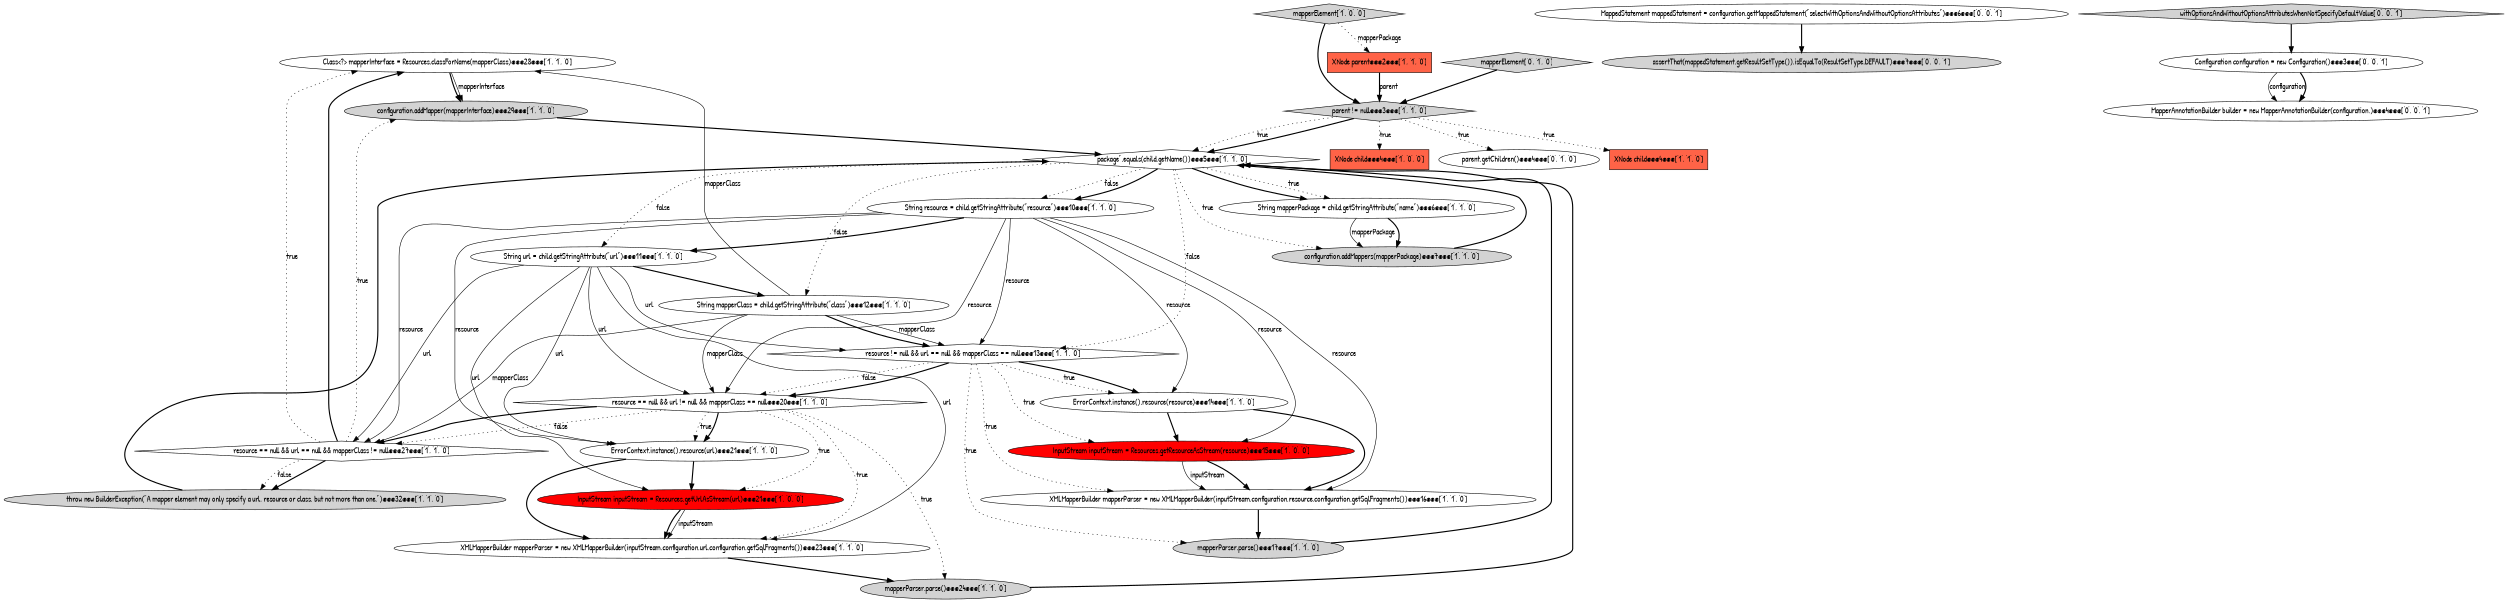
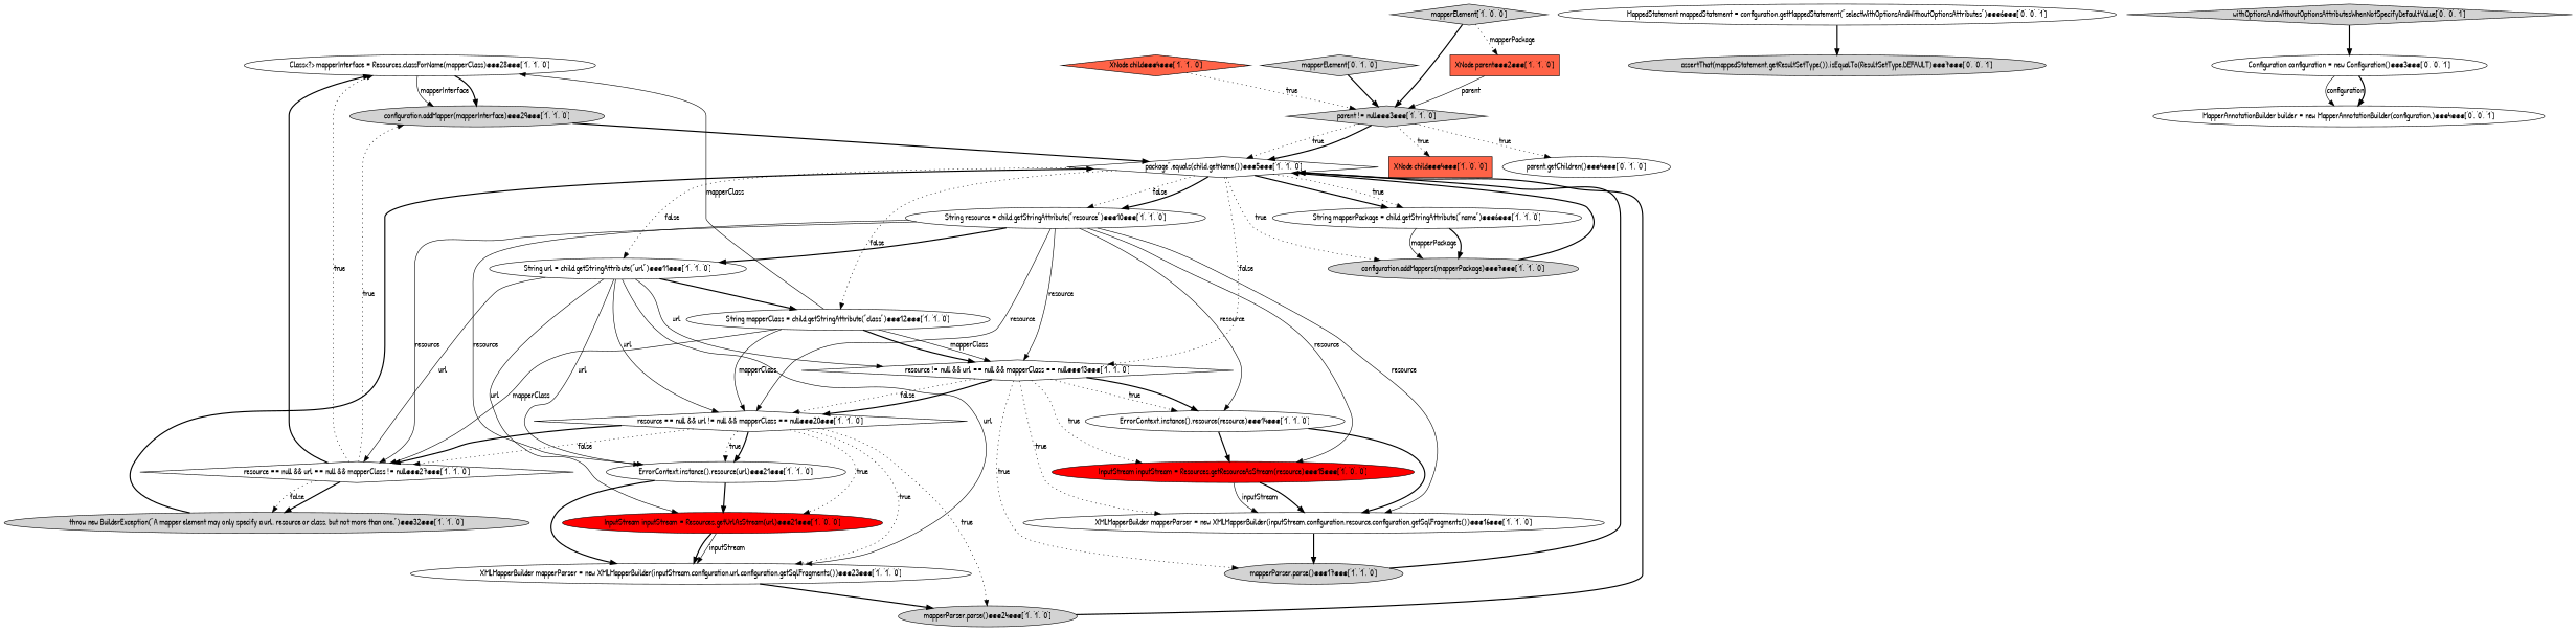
  digraph {
    fontname="Patrick Hand"
    node [fillcolor=white fontname="Patrick Hand" shape=ellipse style=filled]
    edge [fontname="Patrick Hand" style=bold]
    n1 [label="Class<?> mapperInterface = Resources.classForName(mapperClass)@@@28@@@['1', '1', '0']"]
    n2 [fillcolor=lightgray label="configuration.addMapper(mapperInterface)@@@29@@@['1', '1', '0']"]
    n3 [label="\"package\".equals(child.getName())@@@5@@@['1', '1', '0']" shape=diamond]
    n4 [fillcolor=tomato label="XNode child@@@4@@@['1', '0', '0']" shape=box]
    n5 [label="resource == null && url != null && mapperClass == null@@@20@@@['1', '1', '0']" shape=diamond]
    n6 [label="resource == null && url == null && mapperClass != null@@@27@@@['1', '1', '0']" shape=diamond]
    n7 [label="XMLMapperBuilder mapperParser = new XMLMapperBuilder(inputStream,configuration,url,configuration.getSqlFragments())@@@23@@@['1', '1', '0']"]
    n8 [fillcolor=red label="InputStream inputStream = Resources.getUrlAsStream(url)@@@21@@@['1', '0', '0']"]
    n9 [label="ErrorContext.instance().resource(url)@@@21@@@['1', '1', '0']"]
    n10 [fillcolor=lightgray label="mapperParser.parse()@@@24@@@['1', '1', '0']"]
    n11 [fillcolor=lightgray label="throw new BuilderException(\"A mapper element may only specify a url, resource or class, but not more than one.\")@@@32@@@['1', '1', '0']"]
    n12 [label="MappedStatement mappedStatement = configuration.getMappedStatement(\"selectWithOptionsAndWithoutOptionsAttributes\")@@@6@@@['0', '0', '1']"]
    n13 [fillcolor=lightgray label="assertThat(mappedStatement.getResultSetType()).isEqualTo(ResultSetType.DEFAULT)@@@7@@@['0', '0', '1']"]
    n14 [label="parent.getChildren()@@@4@@@['0', '1', '0']"]
    n15 [label="MapperAnnotationBuilder builder = new MapperAnnotationBuilder(configuration,)@@@4@@@['0', '0', '1']"]
    n16 [fillcolor=lightgray label="mapperElement['1', '0', '0']" shape=diamond]
    n17 [fillcolor=lightgray label="parent != null@@@3@@@['1', '1', '0']" shape=diamond]
    n18 [fillcolor=tomato label="XNode parent@@@2@@@['1', '1', '0']" shape=box]
-   n19 [fillcolor=tomato label="XNode child@@@4@@@['1', '1', '0']" shape=box]
+   n19 [fillcolor=tomato label="XNode child@@@4@@@['1', '1', '0']" shape=diamond]
    n20 [label="Configuration configuration = new Configuration()@@@3@@@['0', '0', '1']"]
    n21 [label="String url = child.getStringAttribute(\"url\")@@@11@@@['1', '1', '0']"]
    n22 [label="String mapperClass = child.getStringAttribute(\"class\")@@@12@@@['1', '1', '0']"]
    n23 [label="resource != null && url == null && mapperClass == null@@@13@@@['1', '1', '0']" shape=diamond]
    n24 [label="String resource = child.getStringAttribute(\"resource\")@@@10@@@['1', '1', '0']"]
    n25 [fillcolor=lightgray label="configuration.addMappers(mapperPackage)@@@7@@@['1', '1', '0']"]
    n26 [label="String mapperPackage = child.getStringAttribute(\"name\")@@@6@@@['1', '1', '0']"]
    n27 [label="ErrorContext.instance().resource(resource)@@@14@@@['1', '1', '0']"]
    n28 [fillcolor=red label="InputStream inputStream = Resources.getResourceAsStream(resource)@@@15@@@['1', '0', '0']"]
    n29 [label="XMLMapperBuilder mapperParser = new XMLMapperBuilder(inputStream,configuration,resource,configuration.getSqlFragments())@@@16@@@['1', '1', '0']"]
    n30 [fillcolor=lightgray label="mapperParser.parse()@@@17@@@['1', '1', '0']"]
    n31 [fillcolor=lightgray label="mapperElement['0', '1', '0']" shape=diamond]
    n32 [fillcolor=lightgray label="withOptionsAndWithoutOptionsAttributesWhenNotSpecifyDefaultValue['0', '0', '1']" shape=diamond]
    n1 -> n2 [label=mapperInterface style=solid]
    n1 -> n2
    n2 -> n3
    n3 -> n21 [label=false style=dotted]
    n3 -> n22 [label=false style=dotted]
    n3 -> n23 [label=false style=dotted]
    n3 -> n24 [label=false style=dotted]
    n3 -> n24
    n3 -> n25 [label=true style=dotted]
    n3 -> n26 [label=true style=dotted]
    n3 -> n26
    n5 -> n6
    n5 -> n6 [label=false style=dotted]
    n5 -> n7 [label=true style=dotted]
    n5 -> n8 [label=true style=dotted]
    n5 -> n9 [label=true style=dotted]
    n5 -> n9
    n5 -> n10 [label=true style=dotted]
    n6 -> n1 [label=true style=dotted]
    n6 -> n1
    n6 -> n2 [label=true style=dotted]
    n6 -> n11
    n6 -> n11 [label=false style=dotted]
    n7 -> n10
    n8 -> n7 [label=inputStream style=solid]
    n8 -> n7
    n9 -> n7
    n9 -> n8
    n10 -> n3
    n11 -> n3
    n12 -> n13
    n16 -> n17
    n16 -> n18 [label=mapperPackage style=dotted]
    n17 -> n3 [label=true style=dotted]
    n17 -> n3
    n17 -> n4 [label=true style=dotted]
    n17 -> n14 [label=true style=dotted]
-   n17 -> n19 [label=true style=dotted]
-   n18 -> n17 [label=parent]
+   n19 -> n17 [label=true style=dotted]
+   n18 -> n17 [label=parent style=solid]
    n20 -> n15 [label=configuration style=solid]
    n20 -> n15
    n21 -> n5 [label=url style=solid]
    n21 -> n6 [label=url style=solid]
    n21 -> n7 [label=url style=solid]
    n21 -> n8 [label=url style=solid]
    n21 -> n9 [label=url style=solid]
    n21 -> n22
    n21 -> n23 [label=url style=solid]
    n22 -> n1 [label=mapperClass style=solid]
    n22 -> n5 [label=mapperClass style=solid]
    n22 -> n6 [label=mapperClass style=solid]
    n22 -> n23 [label=mapperClass style=solid]
    n22 -> n23
    n23 -> n5 [label=false style=dotted]
    n23 -> n5
    n23 -> n27
    n23 -> n27 [label=true style=dotted]
    n23 -> n28 [label=true style=dotted]
    n23 -> n29 [label=true style=dotted]
    n23 -> n30 [label=true style=dotted]
    n24 -> n5 [label=resource style=solid]
    n24 -> n6 [label=resource style=solid]
    n24 -> n9 [label=resource style=solid]
    n24 -> n21
    n24 -> n23 [label=resource style=solid]
    n24 -> n27 [label=resource style=solid]
    n24 -> n28 [label=resource style=solid]
    n24 -> n29 [label=resource style=solid]
    n25 -> n3
    n26 -> n25
    n26 -> n25 [label=mapperPackage style=solid]
    n27 -> n28
    n27 -> n29
    n28 -> n29
    n28 -> n29 [label=inputStream style=solid]
    n29 -> n30
    n30 -> n3
    n31 -> n17
    n32 -> n20
  }
